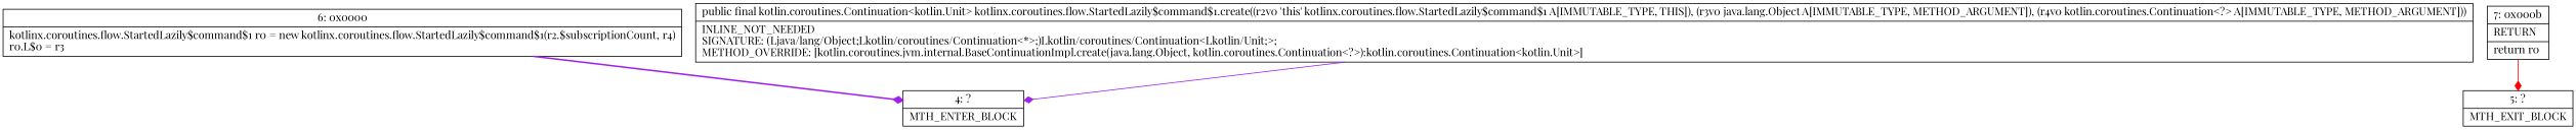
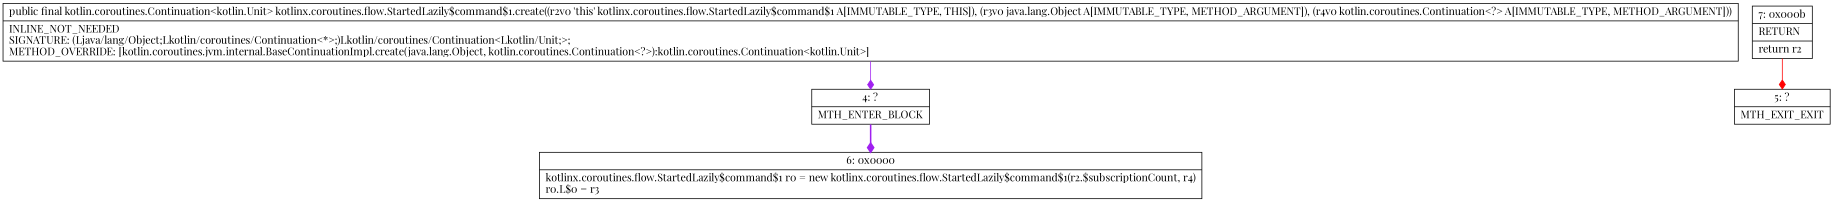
  digraph {
    fontname="Playfair Display"
    node [fontname="Playfair Display" shape=record]
    edge [arrowhead=diamond color=purple fontname="Playfair Display" style=solid]
    n1 [label="{4\:\ ?|MTH_ENTER_BLOCK\l}"]
    n2 [label="{6\:\ 0x0000|kotlinx.coroutines.flow.StartedLazily$command$1 r0 = new kotlinx.coroutines.flow.StartedLazily$command$1(r2.$subscriptionCount, r4)\lr0.L$0 = r3\l}"]
-   n3 [label="{7\:\ 0x000b|RETURN\l|return r0\l}"]
-   n4 [label="{5\:\ ?|MTH_EXIT_BLOCK\l}"]
+   n3 [label="{7\:\ 0x000b|RETURN\l|return r2\l}"]
+   n4 [label="{5\:\ ?|MTH_EXIT_EXIT\l}"]
    n5 [label="{public final kotlin.coroutines.Continuation\<kotlin.Unit\> kotlinx.coroutines.flow.StartedLazily$command$1.create((r2v0 'this' kotlinx.coroutines.flow.StartedLazily$command$1 A[IMMUTABLE_TYPE, THIS]), (r3v0 java.lang.Object A[IMMUTABLE_TYPE, METHOD_ARGUMENT]), (r4v0 kotlin.coroutines.Continuation\<?\> A[IMMUTABLE_TYPE, METHOD_ARGUMENT]))  | INLINE_NOT_NEEDED\lSIGNATURE: (Ljava\/lang\/Object;Lkotlin\/coroutines\/Continuation\<*\>;)Lkotlin\/coroutines\/Continuation\<Lkotlin\/Unit;\>;\lMETHOD_OVERRIDE: [kotlin.coroutines.jvm.internal.BaseContinuationImpl.create(java.lang.Object, kotlin.coroutines.Continuation\<?\>):kotlin.coroutines.Continuation\<kotlin.Unit\>]\l}"]
-   n2 -> n1 [style=bold]
+   n1 -> n2 [style=bold]
    n3 -> n4 [color=red]
    n5 -> n1
  }
